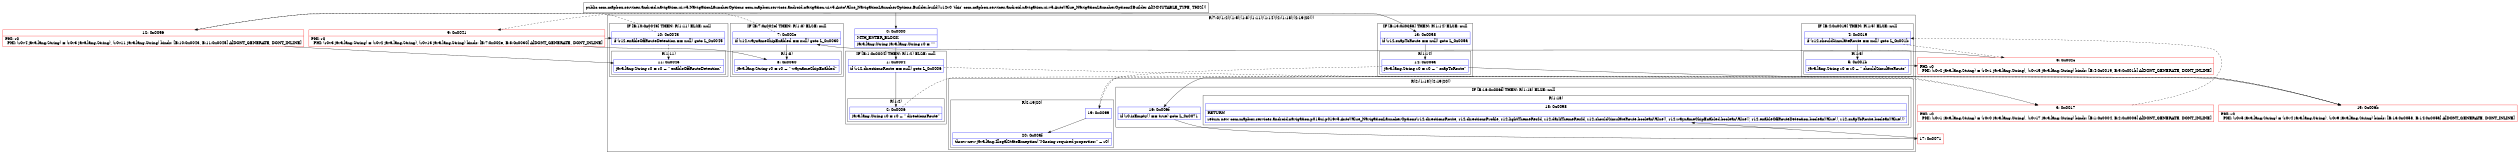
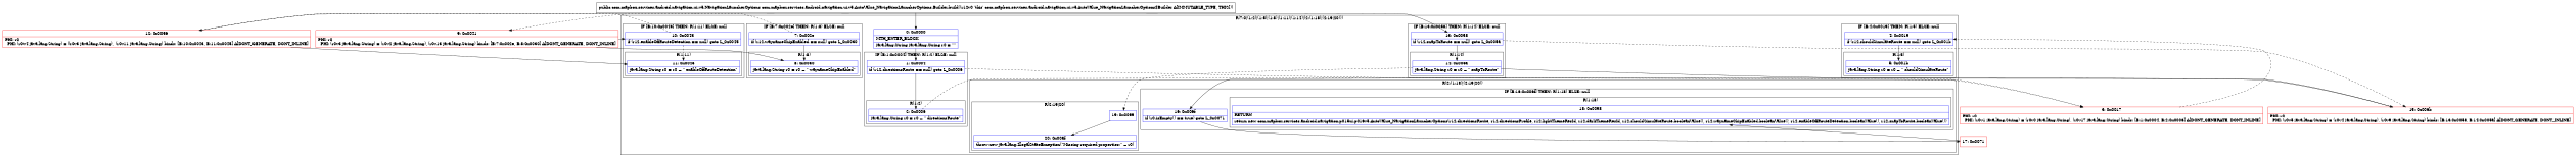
  digraph {
    node [color=blue shape=record]
    n1 [label="{2\:\ 0x0006|java.lang.String r0 = r0 + \" directionsRoute\"\l}"]
    n2 [label="{1\:\ 0x0004|if (r12.directionsRoute == null) goto L_0x0006\l}"]
    n3 [label="{5\:\ 0x001b|java.lang.String r0 = r0 + \" shouldSimulateRoute\"\l}"]
    n4 [label="{4\:\ 0x0019|if (r12.shouldSimulateRoute == null) goto L_0x001b\l}"]
    n5 [label="{8\:\ 0x0030|java.lang.String r0 = r0 + \" waynameChipEnabled\"\l}"]
    n6 [label="{7\:\ 0x002e|if (r12.waynameChipEnabled == null) goto L_0x0030\l}"]
    n7 [label="{11\:\ 0x0045|java.lang.String r0 = r0 + \" enableOffRouteDetection\"\l}"]
    n8 [label="{10\:\ 0x0043|if (r12.enableOffRouteDetection == null) goto L_0x0045\l}"]
    n9 [label="{14\:\ 0x005a|java.lang.String r0 = r0 + \" snapToRoute\"\l}"]
    n10 [label="{13\:\ 0x0058|if (r12.snapToRoute == null) goto L_0x005a\l}"]
    n11 [label="{18\:\ 0x0098|RETURN\l|return new com.mapbox.services.android.navigation.p015ui.p016v5.AutoValue_NavigationLauncherOptions(r12.directionsRoute, r12.directionsProfile, r12.lightThemeResId, r12.darkThemeResId, r12.shouldSimulateRoute.booleanValue(), r12.waynameChipEnabled.booleanValue(), r12.enableOffRouteDetection.booleanValue(), r12.snapToRoute.booleanValue())\l}"]
    n12 [label="{16\:\ 0x006f|if (r0.isEmpty() == true) goto L_0x0071\l}"]
    n13 [label="{19\:\ 0x0099}"]
    n14 [label="{20\:\ 0x00af|throw new java.lang.IllegalStateException(\"Missing required properties:\" + r0)\l}"]
    n15 [label="{0\:\ 0x0000|MTH_ENTER_BLOCK\l|java.lang.String java.lang.String r0 = \"\"\l}"]
    n16 [color=red label="{3\:\ 0x0017|PHI: r0 \l  PHI: (r0v1 java.lang.String) = (r0v0 java.lang.String), (r0v17 java.lang.String) binds: [B:1:0x0004, B:2:0x0006] A[DONT_GENERATE, DONT_INLINE]\l}"]
-   n17 [color=red label="{6\:\ 0x002c|PHI: r0 \l  PHI: (r0v2 java.lang.String) = (r0v1 java.lang.String), (r0v15 java.lang.String) binds: [B:4:0x0019, B:5:0x001b] A[DONT_GENERATE, DONT_INLINE]\l}"]
    n18 [color=red label="{9\:\ 0x0041|PHI: r0 \l  PHI: (r0v3 java.lang.String) = (r0v2 java.lang.String), (r0v13 java.lang.String) binds: [B:7:0x002e, B:8:0x0030] A[DONT_GENERATE, DONT_INLINE]\l}"]
    n19 [color=red label="{12\:\ 0x0056|PHI: r0 \l  PHI: (r0v4 java.lang.String) = (r0v3 java.lang.String), (r0v11 java.lang.String) binds: [B:10:0x0043, B:11:0x0045] A[DONT_GENERATE, DONT_INLINE]\l}"]
    n20 [color=red label="{15\:\ 0x006b|PHI: r0 \l  PHI: (r0v5 java.lang.String) = (r0v4 java.lang.String), (r0v9 java.lang.String) binds: [B:13:0x0058, B:14:0x005a] A[DONT_GENERATE, DONT_INLINE]\l}"]
    n21 [color=red label="{17\:\ 0x0071}"]
    n22 [label="{public com.mapbox.services.android.navigation.ui.v5.NavigationLauncherOptions com.mapbox.services.android.navigation.ui.v5.AutoValue_NavigationLauncherOptions.Builder.build((r12v0 'this' com.mapbox.services.android.navigation.ui.v5.AutoValue_NavigationLauncherOptions$Builder A[IMMUTABLE_TYPE, THIS])) }" color=""]
    subgraph cluster_1 {
      label="R(7:0|(1:2)|(1:5)|(1:8)|(1:11)|(1:14)|(2:(1:18)|(2:19|20)))"
      n15
      subgraph cluster_2 {
        label="IF [B:1:0x0004] THEN: R(1:2) ELSE: null"
        n2
        subgraph cluster_3 {
          label="R(1:2)"
          n1
        }
      }
      subgraph cluster_4 {
        label="IF [B:4:0x0019] THEN: R(1:5) ELSE: null"
        n4
        subgraph cluster_5 {
          label="R(1:5)"
          n3
        }
      }
      subgraph cluster_6 {
        label="IF [B:7:0x002e] THEN: R(1:8) ELSE: null"
        n6
        subgraph cluster_7 {
          label="R(1:8)"
          n5
        }
      }
      subgraph cluster_8 {
        label="IF [B:10:0x0043] THEN: R(1:11) ELSE: null"
        n8
        subgraph cluster_9 {
          label="R(1:11)"
          n7
        }
      }
      subgraph cluster_10 {
        label="IF [B:13:0x0058] THEN: R(1:14) ELSE: null"
        n10
        subgraph cluster_11 {
          label="R(1:14)"
          n9
        }
      }
      subgraph cluster_12 {
        label="R(2:(1:18)|(2:19|20))"
        subgraph cluster_13 {
          label="IF [B:16:0x006f] THEN: R(1:18) ELSE: null"
          n12
          subgraph cluster_14 {
            label="R(1:18)"
            n11
          }
        }
        subgraph cluster_15 {
          label="R(2:19|20)"
          n13
          n14
        }
      }
    }
    n1 -> n16 [style=dashed]
    n2 -> n1
    n2 -> n16 [style=dashed]
-   n3 -> n17
    n4 -> n3
-   n4 -> n17 [style=dashed]
    n6 -> n5
    n6 -> n18 [style=dashed]
    n8 -> n7 [style=dashed]
    n8 -> n19 [style=dashed]
    n9 -> n13 [style=dashed]
    n9 -> n20
    n10 -> n9
-   n13 -> n20 [style=dashed]
+   n10 -> n20 [style=dashed]
    n12 -> n21
    n13 -> n14
    n15 -> n2
    n16 -> n4 [style=dashed]
-   n17 -> n6
    n18 -> n5
    n18 -> n8
    n19 -> n7
    n19 -> n10
    n20 -> n12
    n21 -> n11
    n22 -> n15
  }
